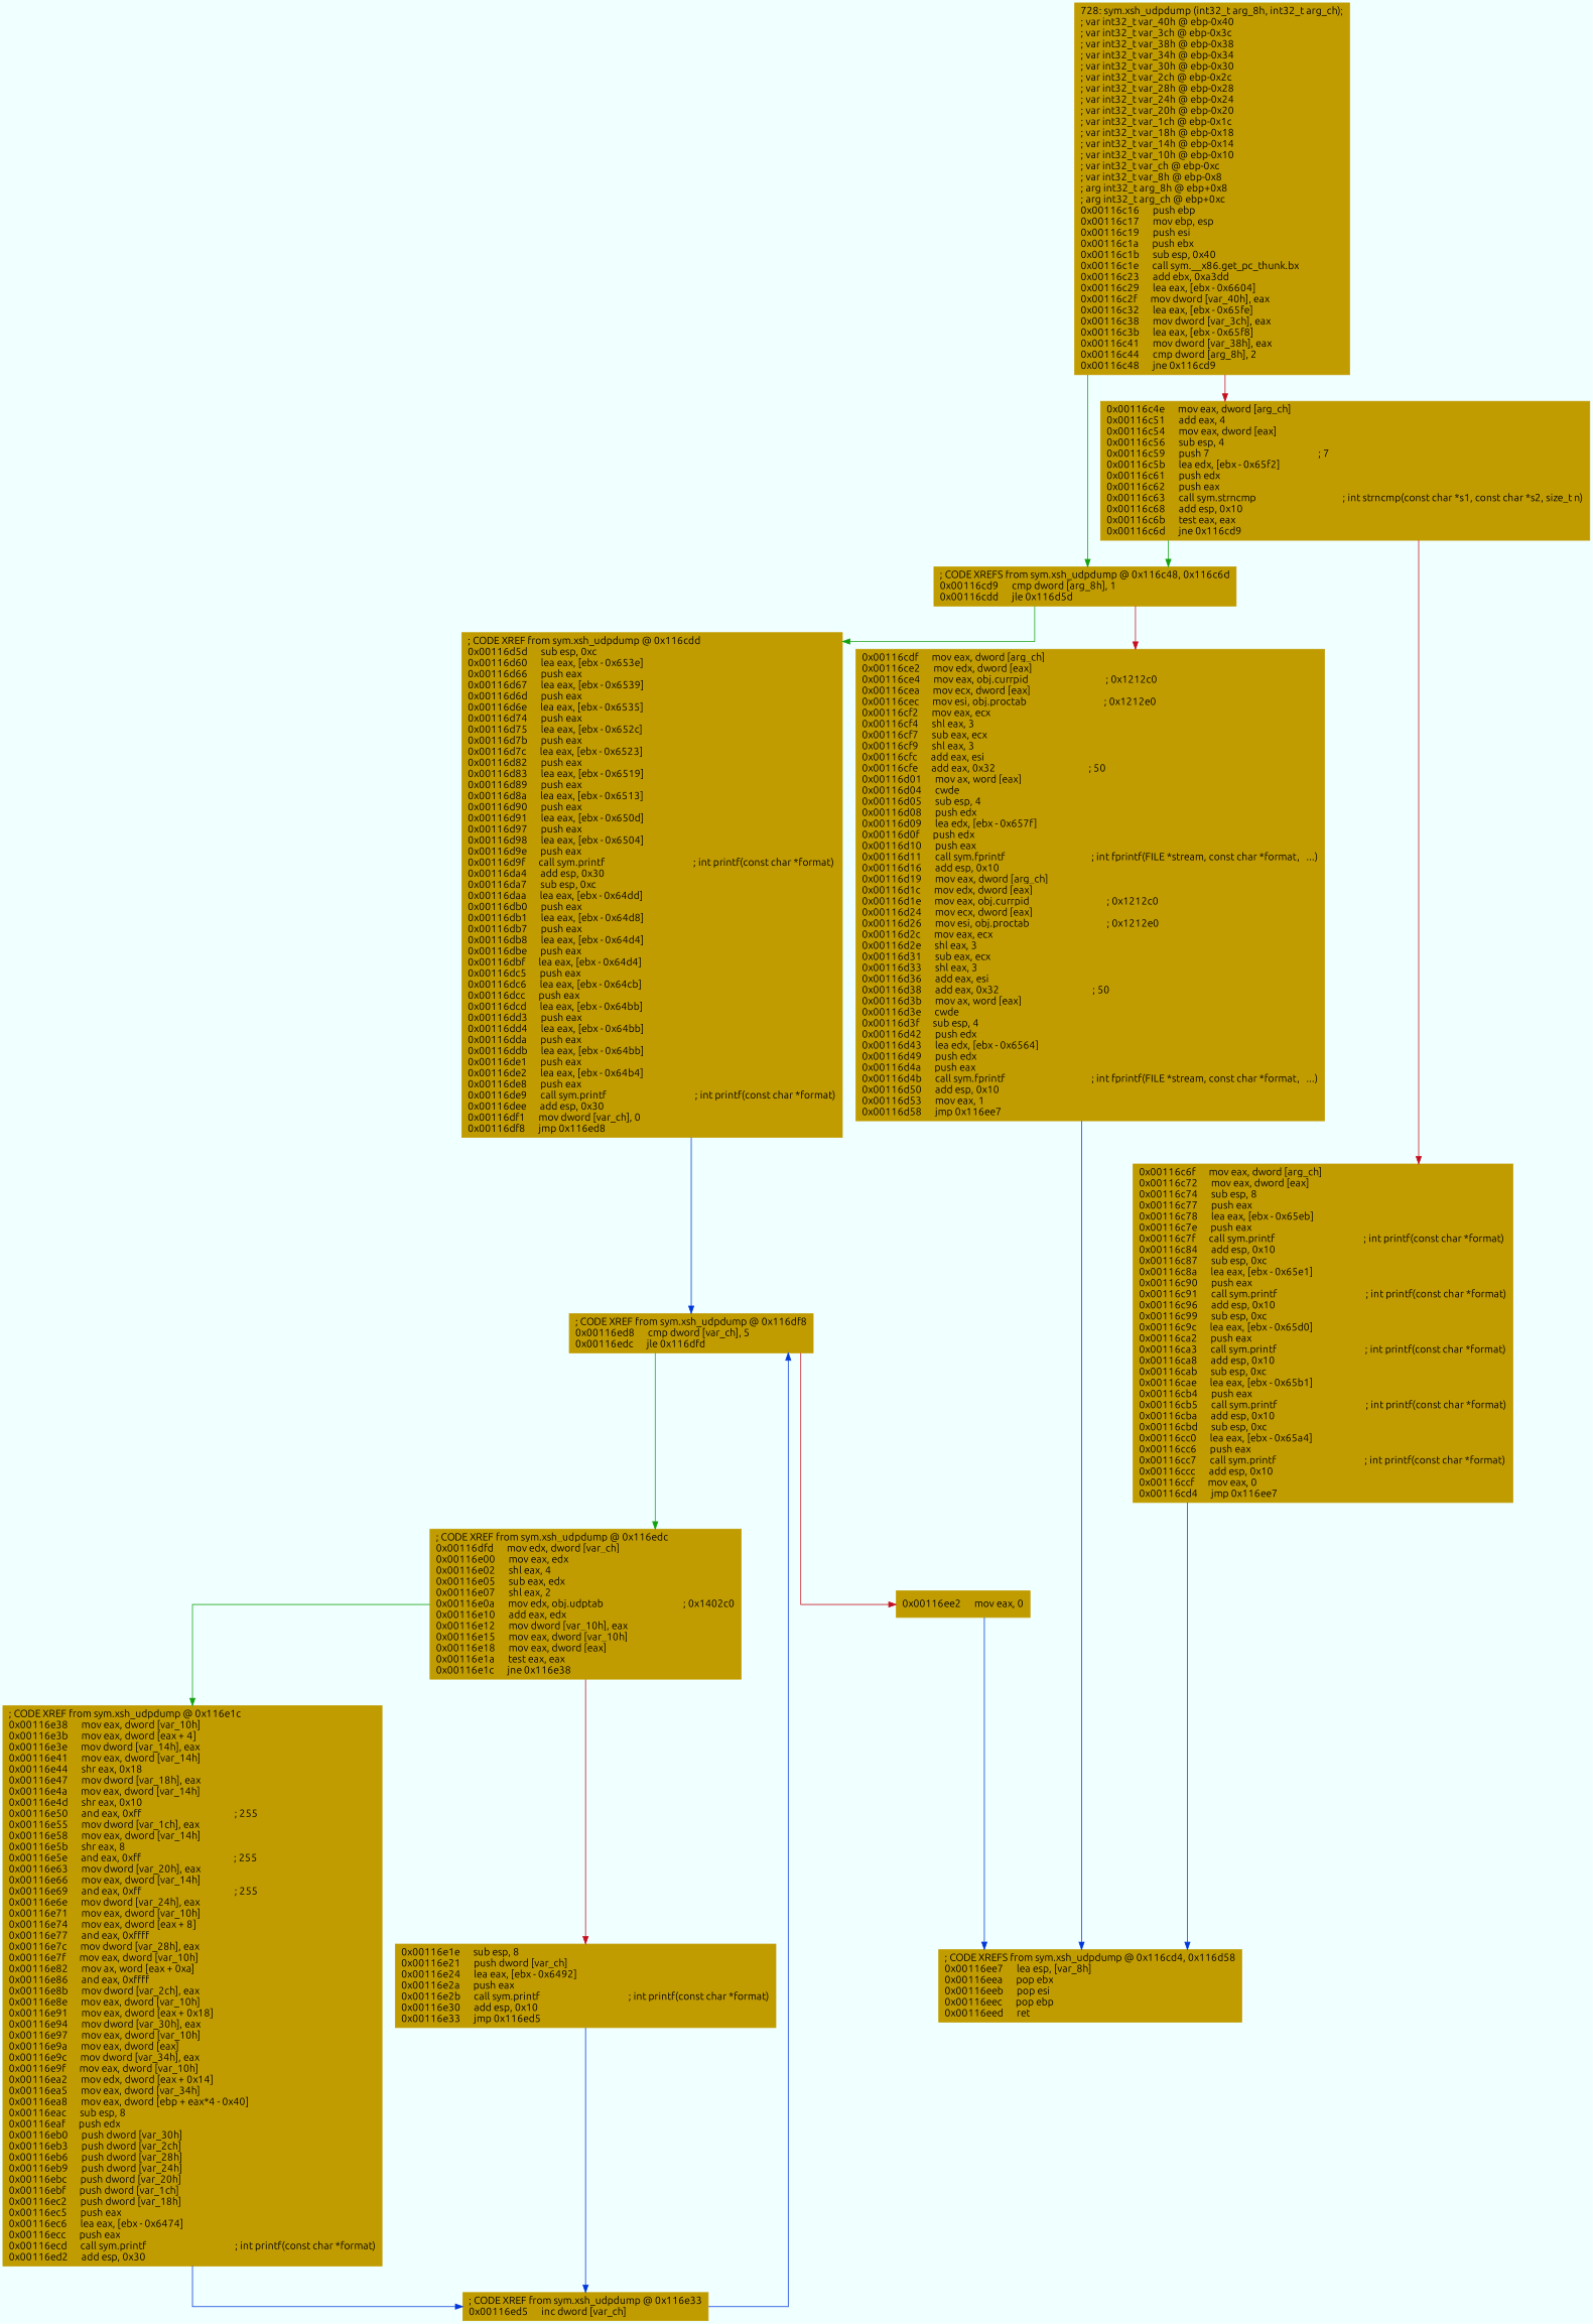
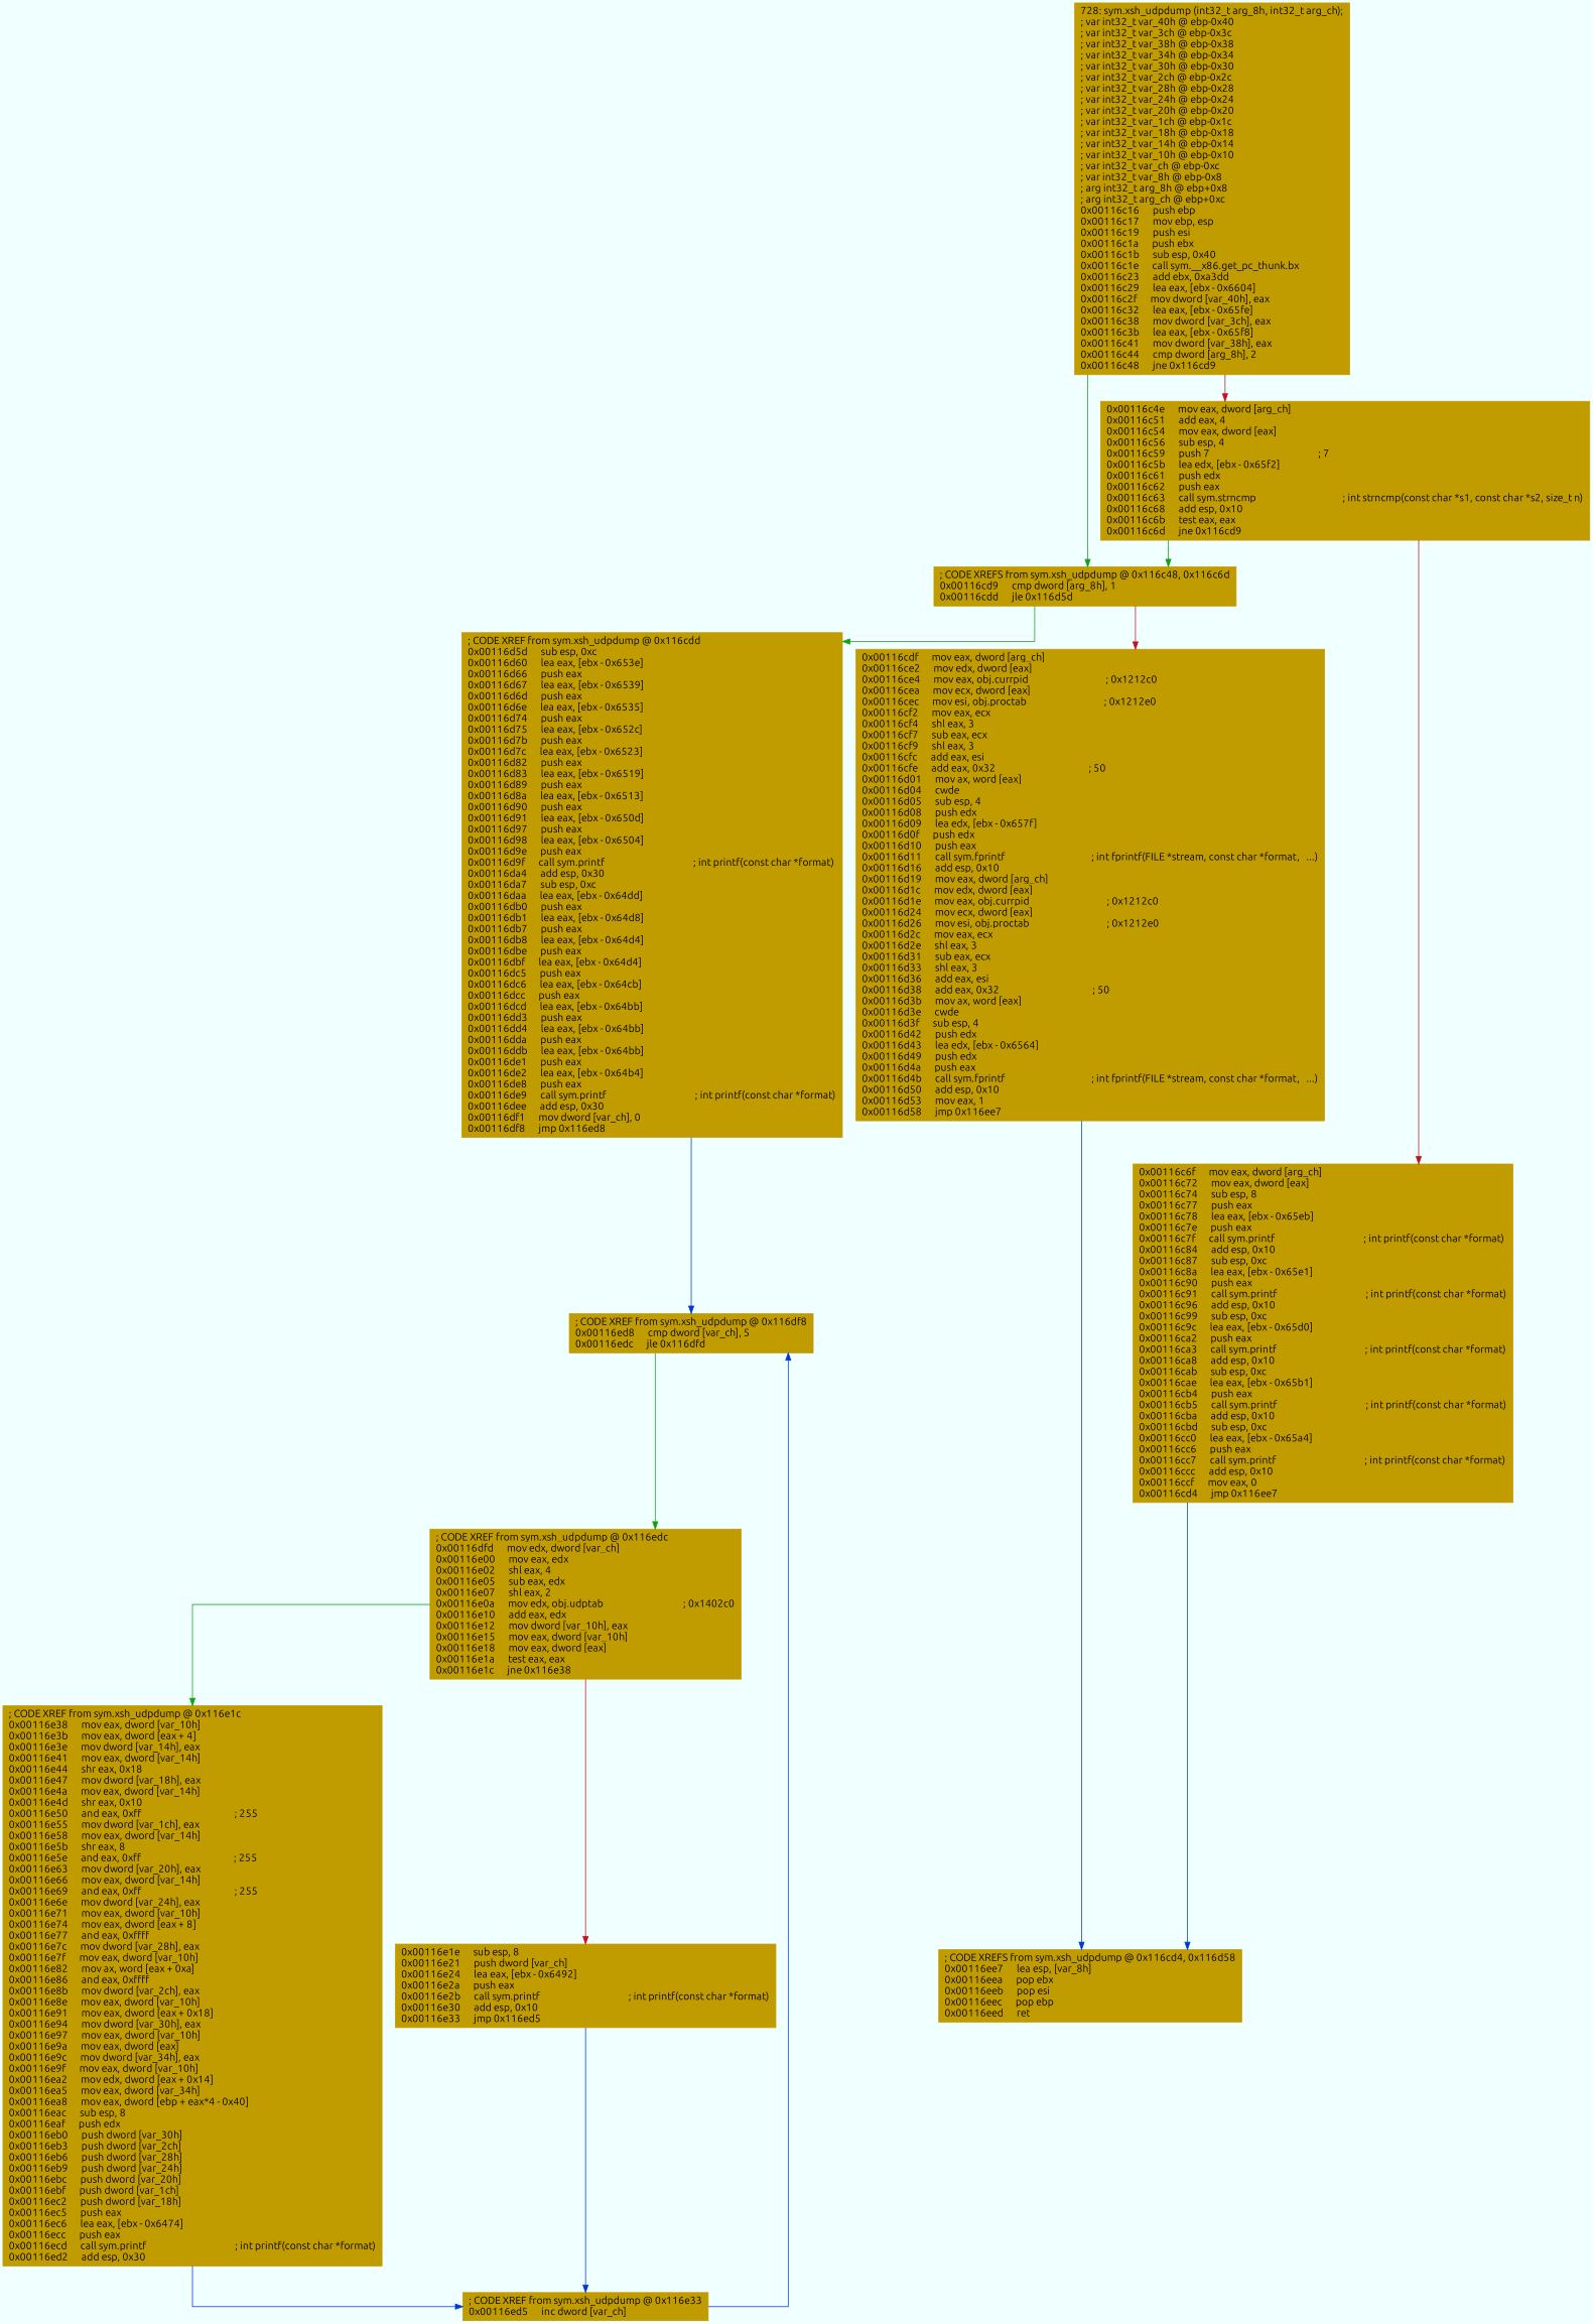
  digraph {
    bgcolor=azure
    fontname=Ubuntu
    fontsize=8
    splines=ortho
    node [color="#c19c00" fillcolor="#c19c00" fontname=Ubuntu shape=box style=filled]
    edge [arrowhead=normal color="#0037da" fontname=Ubuntu]
    n1 [label="728: sym.xsh_udpdump (int32_t arg_8h, int32_t arg_ch);\l; var int32_t var_40h @ ebp-0x40\l; var int32_t var_3ch @ ebp-0x3c\l; var int32_t var_38h @ ebp-0x38\l; var int32_t var_34h @ ebp-0x34\l; var int32_t var_30h @ ebp-0x30\l; var int32_t var_2ch @ ebp-0x2c\l; var int32_t var_28h @ ebp-0x28\l; var int32_t var_24h @ ebp-0x24\l; var int32_t var_20h @ ebp-0x20\l; var int32_t var_1ch @ ebp-0x1c\l; var int32_t var_18h @ ebp-0x18\l; var int32_t var_14h @ ebp-0x14\l; var int32_t var_10h @ ebp-0x10\l; var int32_t var_ch @ ebp-0xc\l; var int32_t var_8h @ ebp-0x8\l; arg int32_t arg_8h @ ebp+0x8\l; arg int32_t arg_ch @ ebp+0xc\l0x00116c16      push ebp\l0x00116c17      mov ebp, esp\l0x00116c19      push esi\l0x00116c1a      push ebx\l0x00116c1b      sub esp, 0x40\l0x00116c1e      call sym.__x86.get_pc_thunk.bx\l0x00116c23      add ebx, 0xa3dd\l0x00116c29      lea eax, [ebx - 0x6604]\l0x00116c2f      mov dword [var_40h], eax\l0x00116c32      lea eax, [ebx - 0x65fe]\l0x00116c38      mov dword [var_3ch], eax\l0x00116c3b      lea eax, [ebx - 0x65f8]\l0x00116c41      mov dword [var_38h], eax\l0x00116c44      cmp dword [arg_8h], 2\l0x00116c48      jne 0x116cd9\l"]
    n2 [label="0x00116c4e      mov eax, dword [arg_ch]\l0x00116c51      add eax, 4\l0x00116c54      mov eax, dword [eax]\l0x00116c56      sub esp, 4\l0x00116c59      push 7                                                 ; 7\l0x00116c5b      lea edx, [ebx - 0x65f2]\l0x00116c61      push edx\l0x00116c62      push eax\l0x00116c63      call sym.strncmp                                       ; int strncmp(const char *s1, const char *s2, size_t n)\l0x00116c68      add esp, 0x10\l0x00116c6b      test eax, eax\l0x00116c6d      jne 0x116cd9\l"]
    n3 [label="; CODE XREFS from sym.xsh_udpdump @ 0x116c48, 0x116c6d\l0x00116cd9      cmp dword [arg_8h], 1\l0x00116cdd      jle 0x116d5d\l"]
    n4 [label="0x00116c6f      mov eax, dword [arg_ch]\l0x00116c72      mov eax, dword [eax]\l0x00116c74      sub esp, 8\l0x00116c77      push eax\l0x00116c78      lea eax, [ebx - 0x65eb]\l0x00116c7e      push eax\l0x00116c7f      call sym.printf                                        ; int printf(const char *format)\l0x00116c84      add esp, 0x10\l0x00116c87      sub esp, 0xc\l0x00116c8a      lea eax, [ebx - 0x65e1]\l0x00116c90      push eax\l0x00116c91      call sym.printf                                        ; int printf(const char *format)\l0x00116c96      add esp, 0x10\l0x00116c99      sub esp, 0xc\l0x00116c9c      lea eax, [ebx - 0x65d0]\l0x00116ca2      push eax\l0x00116ca3      call sym.printf                                        ; int printf(const char *format)\l0x00116ca8      add esp, 0x10\l0x00116cab      sub esp, 0xc\l0x00116cae      lea eax, [ebx - 0x65b1]\l0x00116cb4      push eax\l0x00116cb5      call sym.printf                                        ; int printf(const char *format)\l0x00116cba      add esp, 0x10\l0x00116cbd      sub esp, 0xc\l0x00116cc0      lea eax, [ebx - 0x65a4]\l0x00116cc6      push eax\l0x00116cc7      call sym.printf                                        ; int printf(const char *format)\l0x00116ccc      add esp, 0x10\l0x00116ccf      mov eax, 0\l0x00116cd4      jmp 0x116ee7\l"]
    n5 [label="; CODE XREFS from sym.xsh_udpdump @ 0x116cd4, 0x116d58\l0x00116ee7      lea esp, [var_8h]\l0x00116eea      pop ebx\l0x00116eeb      pop esi\l0x00116eec      pop ebp\l0x00116eed      ret\l"]
    n6 [label="0x00116cdf      mov eax, dword [arg_ch]\l0x00116ce2      mov edx, dword [eax]\l0x00116ce4      mov eax, obj.currpid                                   ; 0x1212c0\l0x00116cea      mov ecx, dword [eax]\l0x00116cec      mov esi, obj.proctab                                   ; 0x1212e0\l0x00116cf2      mov eax, ecx\l0x00116cf4      shl eax, 3\l0x00116cf7      sub eax, ecx\l0x00116cf9      shl eax, 3\l0x00116cfc      add eax, esi\l0x00116cfe      add eax, 0x32                                          ; 50\l0x00116d01      mov ax, word [eax]\l0x00116d04      cwde\l0x00116d05      sub esp, 4\l0x00116d08      push edx\l0x00116d09      lea edx, [ebx - 0x657f]\l0x00116d0f      push edx\l0x00116d10      push eax\l0x00116d11      call sym.fprintf                                       ; int fprintf(FILE *stream, const char *format,   ...)\l0x00116d16      add esp, 0x10\l0x00116d19      mov eax, dword [arg_ch]\l0x00116d1c      mov edx, dword [eax]\l0x00116d1e      mov eax, obj.currpid                                   ; 0x1212c0\l0x00116d24      mov ecx, dword [eax]\l0x00116d26      mov esi, obj.proctab                                   ; 0x1212e0\l0x00116d2c      mov eax, ecx\l0x00116d2e      shl eax, 3\l0x00116d31      sub eax, ecx\l0x00116d33      shl eax, 3\l0x00116d36      add eax, esi\l0x00116d38      add eax, 0x32                                          ; 50\l0x00116d3b      mov ax, word [eax]\l0x00116d3e      cwde\l0x00116d3f      sub esp, 4\l0x00116d42      push edx\l0x00116d43      lea edx, [ebx - 0x6564]\l0x00116d49      push edx\l0x00116d4a      push eax\l0x00116d4b      call sym.fprintf                                       ; int fprintf(FILE *stream, const char *format,   ...)\l0x00116d50      add esp, 0x10\l0x00116d53      mov eax, 1\l0x00116d58      jmp 0x116ee7\l"]
    n7 [label="; CODE XREF from sym.xsh_udpdump @ 0x116cdd\l0x00116d5d      sub esp, 0xc\l0x00116d60      lea eax, [ebx - 0x653e]\l0x00116d66      push eax\l0x00116d67      lea eax, [ebx - 0x6539]\l0x00116d6d      push eax\l0x00116d6e      lea eax, [ebx - 0x6535]\l0x00116d74      push eax\l0x00116d75      lea eax, [ebx - 0x652c]\l0x00116d7b      push eax\l0x00116d7c      lea eax, [ebx - 0x6523]\l0x00116d82      push eax\l0x00116d83      lea eax, [ebx - 0x6519]\l0x00116d89      push eax\l0x00116d8a      lea eax, [ebx - 0x6513]\l0x00116d90      push eax\l0x00116d91      lea eax, [ebx - 0x650d]\l0x00116d97      push eax\l0x00116d98      lea eax, [ebx - 0x6504]\l0x00116d9e      push eax\l0x00116d9f      call sym.printf                                        ; int printf(const char *format)\l0x00116da4      add esp, 0x30\l0x00116da7      sub esp, 0xc\l0x00116daa      lea eax, [ebx - 0x64dd]\l0x00116db0      push eax\l0x00116db1      lea eax, [ebx - 0x64d8]\l0x00116db7      push eax\l0x00116db8      lea eax, [ebx - 0x64d4]\l0x00116dbe      push eax\l0x00116dbf      lea eax, [ebx - 0x64d4]\l0x00116dc5      push eax\l0x00116dc6      lea eax, [ebx - 0x64cb]\l0x00116dcc      push eax\l0x00116dcd      lea eax, [ebx - 0x64bb]\l0x00116dd3      push eax\l0x00116dd4      lea eax, [ebx - 0x64bb]\l0x00116dda      push eax\l0x00116ddb      lea eax, [ebx - 0x64bb]\l0x00116de1      push eax\l0x00116de2      lea eax, [ebx - 0x64b4]\l0x00116de8      push eax\l0x00116de9      call sym.printf                                        ; int printf(const char *format)\l0x00116dee      add esp, 0x30\l0x00116df1      mov dword [var_ch], 0\l0x00116df8      jmp 0x116ed8\l"]
    n8 [label="; CODE XREF from sym.xsh_udpdump @ 0x116df8\l0x00116ed8      cmp dword [var_ch], 5\l0x00116edc      jle 0x116dfd\l"]
    n9 [label="; CODE XREF from sym.xsh_udpdump @ 0x116edc\l0x00116dfd      mov edx, dword [var_ch]\l0x00116e00      mov eax, edx\l0x00116e02      shl eax, 4\l0x00116e05      sub eax, edx\l0x00116e07      shl eax, 2\l0x00116e0a      mov edx, obj.udptab                                    ; 0x1402c0\l0x00116e10      add eax, edx\l0x00116e12      mov dword [var_10h], eax\l0x00116e15      mov eax, dword [var_10h]\l0x00116e18      mov eax, dword [eax]\l0x00116e1a      test eax, eax\l0x00116e1c      jne 0x116e38\l"]
    n10 [label="0x00116e1e      sub esp, 8\l0x00116e21      push dword [var_ch]\l0x00116e24      lea eax, [ebx - 0x6492]\l0x00116e2a      push eax\l0x00116e2b      call sym.printf                                        ; int printf(const char *format)\l0x00116e30      add esp, 0x10\l0x00116e33      jmp 0x116ed5\l"]
    n11 [label="; CODE XREF from sym.xsh_udpdump @ 0x116e1c\l0x00116e38      mov eax, dword [var_10h]\l0x00116e3b      mov eax, dword [eax + 4]\l0x00116e3e      mov dword [var_14h], eax\l0x00116e41      mov eax, dword [var_14h]\l0x00116e44      shr eax, 0x18\l0x00116e47      mov dword [var_18h], eax\l0x00116e4a      mov eax, dword [var_14h]\l0x00116e4d      shr eax, 0x10\l0x00116e50      and eax, 0xff                                          ; 255\l0x00116e55      mov dword [var_1ch], eax\l0x00116e58      mov eax, dword [var_14h]\l0x00116e5b      shr eax, 8\l0x00116e5e      and eax, 0xff                                          ; 255\l0x00116e63      mov dword [var_20h], eax\l0x00116e66      mov eax, dword [var_14h]\l0x00116e69      and eax, 0xff                                          ; 255\l0x00116e6e      mov dword [var_24h], eax\l0x00116e71      mov eax, dword [var_10h]\l0x00116e74      mov eax, dword [eax + 8]\l0x00116e77      and eax, 0xffff\l0x00116e7c      mov dword [var_28h], eax\l0x00116e7f      mov eax, dword [var_10h]\l0x00116e82      mov ax, word [eax + 0xa]\l0x00116e86      and eax, 0xffff\l0x00116e8b      mov dword [var_2ch], eax\l0x00116e8e      mov eax, dword [var_10h]\l0x00116e91      mov eax, dword [eax + 0x18]\l0x00116e94      mov dword [var_30h], eax\l0x00116e97      mov eax, dword [var_10h]\l0x00116e9a      mov eax, dword [eax]\l0x00116e9c      mov dword [var_34h], eax\l0x00116e9f      mov eax, dword [var_10h]\l0x00116ea2      mov edx, dword [eax + 0x14]\l0x00116ea5      mov eax, dword [var_34h]\l0x00116ea8      mov eax, dword [ebp + eax*4 - 0x40]\l0x00116eac      sub esp, 8\l0x00116eaf      push edx\l0x00116eb0      push dword [var_30h]\l0x00116eb3      push dword [var_2ch]\l0x00116eb6      push dword [var_28h]\l0x00116eb9      push dword [var_24h]\l0x00116ebc      push dword [var_20h]\l0x00116ebf      push dword [var_1ch]\l0x00116ec2      push dword [var_18h]\l0x00116ec5      push eax\l0x00116ec6      lea eax, [ebx - 0x6474]\l0x00116ecc      push eax\l0x00116ecd      call sym.printf                                        ; int printf(const char *format)\l0x00116ed2      add esp, 0x30\l"]
    n12 [label="; CODE XREF from sym.xsh_udpdump @ 0x116e33\l0x00116ed5      inc dword [var_ch]\l"]
-   n13 [label="0x00116ee2      mov eax, 0\l"]
    n1 -> n2 [color="#c50f1f"]
    n1 -> n3 [color="#13a10e"]
    n2 -> n3 [color="#13a10e"]
    n2 -> n4 [color="#c50f1f"]
    n3 -> n6 [color="#c50f1f"]
    n3 -> n7 [color="#13a10e"]
    n4 -> n5
    n6 -> n5
    n7 -> n8
    n8 -> n9 [color="#13a10e"]
-   n8 -> n13 [color="#c50f1f"]
    n9 -> n10 [color="#c50f1f"]
    n9 -> n11 [color="#13a10e"]
    n10 -> n12
    n11 -> n12
    n12 -> n8
-   n13 -> n5
  }
